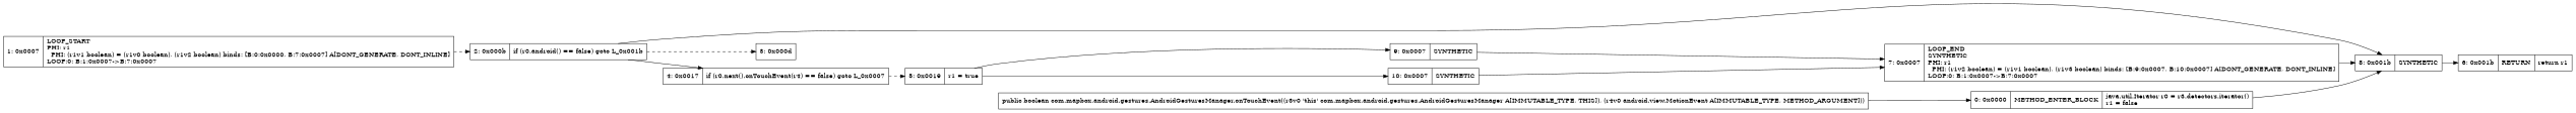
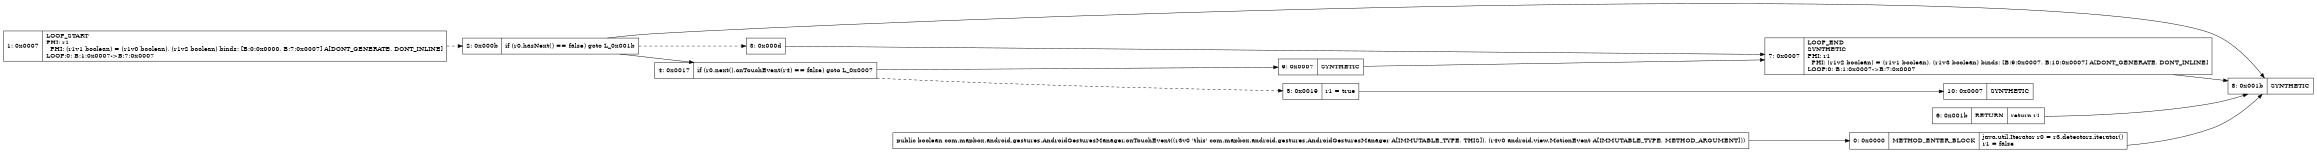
  digraph {
    rankdir=LR
    node [shape=record]
    n1 [label="{0\:\ 0x0000|METHOD_ENTER_BLOCK\l|java.util.Iterator r0 = r3.detectors.iterator()\lr1 = false\l}"]
    n2 [label="{8\:\ 0x001b|SYNTHETIC\l}"]
    n3 [label="{1\:\ 0x0007|LOOP_START\lPHI: r1 \l  PHI: (r1v1 boolean) = (r1v0 boolean), (r1v2 boolean) binds: [B:0:0x0000, B:7:0x0007] A[DONT_GENERATE, DONT_INLINE]\lLOOP:0: B:1:0x0007\-\>B:7:0x0007\l}"]
-   n4 [label="{2\:\ 0x000b|if (r0.android() == false) goto L_0x001b\l}"]
+   n4 [label="{2\:\ 0x000b|if (r0.hasNext() == false) goto L_0x001b\l}"]
    n5 [label="{3\:\ 0x000d}"]
    n6 [label="{4\:\ 0x0017|if (r0.next().onTouchEvent(r4) == false) goto L_0x0007\l}"]
    n7 [label="{6\:\ 0x001b|RETURN\l|return r1\l}"]
    n8 [label="{5\:\ 0x0019|r1 = true\l}"]
    n9 [label="{9\:\ 0x0007|SYNTHETIC\l}"]
    n10 [label="{10\:\ 0x0007|SYNTHETIC\l}"]
    n11 [label="{7\:\ 0x0007|LOOP_END\lSYNTHETIC\lPHI: r1 \l  PHI: (r1v2 boolean) = (r1v1 boolean), (r1v3 boolean) binds: [B:9:0x0007, B:10:0x0007] A[DONT_GENERATE, DONT_INLINE]\lLOOP:0: B:1:0x0007\-\>B:7:0x0007\l}"]
    n12 [label="{public boolean com.mapbox.android.gestures.AndroidGesturesManager.onTouchEvent((r3v0 'this' com.mapbox.android.gestures.AndroidGesturesManager A[IMMUTABLE_TYPE, THIS]), (r4v0 android.view.MotionEvent A[IMMUTABLE_TYPE, METHOD_ARGUMENT])) }"]
    n1 -> n2
-   n2 -> n7
+   n7 -> n2
    n3 -> n4 [style=dashed]
    n4 -> n2
    n4 -> n5 [style=dashed]
    n4 -> n6
    n6 -> n8 [style=dashed]
-   n8 -> n9
+   n6 -> n9
    n8 -> n10
    n9 -> n11
-   n10 -> n11
+   n5 -> n11
    n11 -> n2
    n12 -> n1
  }
